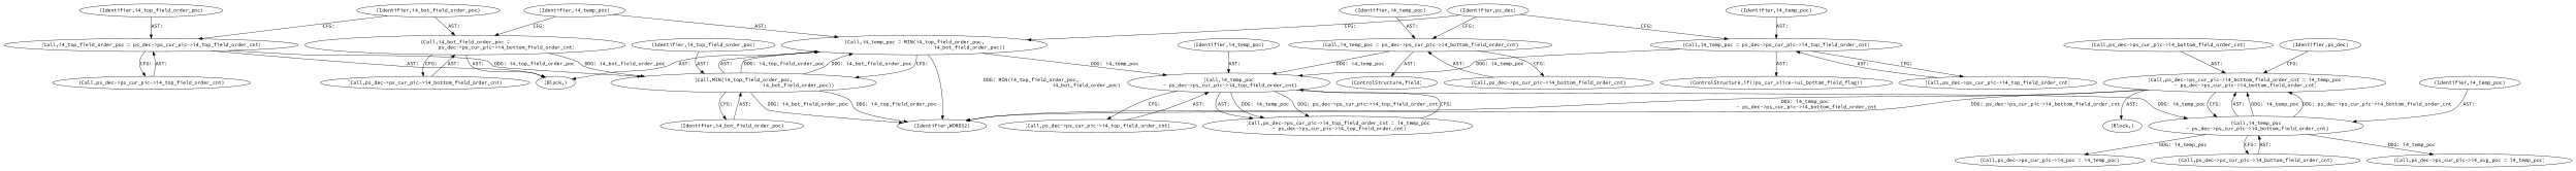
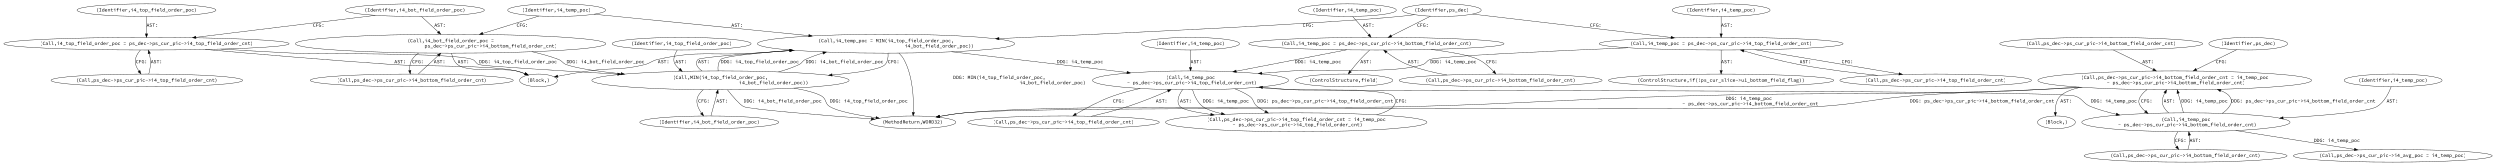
  digraph {
    fontname="Source Code Pro"
    node [fontname="Source Code Pro"]
    edge [fontname="Source Code Pro"]
    n1 [label="(Call,ps_dec->ps_cur_pic->i4_bottom_field_order_cnt = i4_temp_poc\n - ps_dec->ps_cur_pic->i4_bottom_field_order_cnt)"]
    n2 [label="(Call,i4_temp_poc\n - ps_dec->ps_cur_pic->i4_bottom_field_order_cnt)"]
-   n3 [label="(Identifier,WORD32)"]
+   n3 [label="(MethodReturn,WORD32)"]
    n4 [label="(Block,)"]
-   n5 [label="(Call,ps_dec->ps_cur_pic->i4_poc = i4_temp_poc)"]
    n6 [label="(Call,ps_dec->ps_cur_pic->i4_bottom_field_order_cnt)"]
    n7 [label="(Call,ps_dec->ps_cur_pic->i4_avg_poc = i4_temp_poc)"]
    n8 [label="(Call,i4_temp_poc\n - ps_dec->ps_cur_pic->i4_top_field_order_cnt)"]
    n9 [label="(Call,ps_dec->ps_cur_pic->i4_top_field_order_cnt)"]
    n10 [label="(Call,ps_dec->ps_cur_pic->i4_top_field_order_cnt = i4_temp_poc\n - ps_dec->ps_cur_pic->i4_top_field_order_cnt)"]
    n11 [label="(Call,i4_temp_poc = MIN(i4_top_field_order_poc,\n                                     i4_bot_field_order_poc))"]
    n12 [label="(Call,MIN(i4_top_field_order_poc,\n                                     i4_bot_field_order_poc))"]
    n13 [label="(Block,)"]
    n14 [label="(Identifier,i4_bot_field_order_poc)"]
    n15 [label="(Call,i4_top_field_order_poc = ps_dec->ps_cur_pic->i4_top_field_order_cnt)"]
    n16 [label="(Call,ps_dec->ps_cur_pic->i4_top_field_order_cnt)"]
    n17 [label="(Call,i4_bot_field_order_poc =\n                            ps_dec->ps_cur_pic->i4_bottom_field_order_cnt)"]
    n18 [label="(Call,ps_dec->ps_cur_pic->i4_bottom_field_order_cnt)"]
    n19 [label="(Call,i4_temp_poc = ps_dec->ps_cur_pic->i4_bottom_field_order_cnt)"]
    n20 [label="(ControlStructure,field)"]
    n21 [label="(Call,ps_dec->ps_cur_pic->i4_bottom_field_order_cnt)"]
    n22 [label="(Call,i4_temp_poc = ps_dec->ps_cur_pic->i4_top_field_order_cnt)"]
    n23 [label="(Call,ps_dec->ps_cur_pic->i4_top_field_order_cnt)"]
    n24 [label="(ControlStructure,if(!ps_cur_slice->u1_bottom_field_flag))"]
    n25 [label="(Identifier,i4_temp_poc)"]
    n26 [label="(Identifier,i4_bot_field_order_poc)"]
    n27 [label="(Identifier,i4_temp_poc)"]
    n28 [label="(Identifier,ps_dec)"]
    n29 [label="(Identifier,ps_dec)"]
    n30 [label="(Identifier,i4_temp_poc)"]
    n31 [label="(Identifier,i4_temp_poc)"]
    n32 [label="(Call,ps_dec->ps_cur_pic->i4_bottom_field_order_cnt)"]
    n33 [label="(Identifier,i4_top_field_order_poc)"]
    n34 [label="(Identifier,i4_top_field_order_poc)"]
    n35 [label="(Identifier,i4_temp_poc)"]
    n1 -> n2 [label="CFG: "]
    n1 -> n3 [label="DDG: i4_temp_poc\n - ps_dec->ps_cur_pic->i4_bottom_field_order_cnt"]
    n1 -> n3 [label="DDG: ps_dec->ps_cur_pic->i4_bottom_field_order_cnt"]
    n1 -> n4 [label="AST: "]
    n2 -> n1 [label="AST: "]
    n2 -> n1 [label="DDG: i4_temp_poc"]
    n2 -> n1 [label="DDG: ps_dec->ps_cur_pic->i4_bottom_field_order_cnt"]
-   n2 -> n5 [label="DDG: i4_temp_poc"]
    n2 -> n6 [label="CFG: "]
    n2 -> n7 [label="DDG: i4_temp_poc"]
    n6 -> n2 [label="AST: "]
    n8 -> n2 [label="DDG: i4_temp_poc"]
    n8 -> n9 [label="CFG: "]
    n8 -> n10 [label="AST: "]
    n8 -> n10 [label="DDG: i4_temp_poc"]
    n8 -> n10 [label="DDG: ps_dec->ps_cur_pic->i4_top_field_order_cnt"]
    n9 -> n8 [label="AST: "]
    n10 -> n8 [label="CFG: "]
    n11 -> n3 [label="DDG: MIN(i4_top_field_order_poc,\n                                     i4_bot_field_order_poc)"]
    n11 -> n8 [label="DDG: i4_temp_poc"]
    n11 -> n12 [label="CFG: "]
    n11 -> n13 [label="AST: "]
    n12 -> n3 [label="DDG: i4_bot_field_order_poc"]
    n12 -> n3 [label="DDG: i4_top_field_order_poc"]
    n12 -> n11 [label="AST: "]
    n12 -> n11 [label="DDG: i4_top_field_order_poc"]
    n12 -> n11 [label="DDG: i4_bot_field_order_poc"]
    n12 -> n14 [label="CFG: "]
    n14 -> n12 [label="AST: "]
    n15 -> n12 [label="DDG: i4_top_field_order_poc"]
    n15 -> n13 [label="AST: "]
    n15 -> n16 [label="CFG: "]
    n16 -> n15 [label="AST: "]
    n17 -> n12 [label="DDG: i4_bot_field_order_poc"]
    n17 -> n13 [label="AST: "]
    n17 -> n18 [label="CFG: "]
    n18 -> n17 [label="AST: "]
    n19 -> n8 [label="DDG: i4_temp_poc"]
    n19 -> n20 [label="AST: "]
    n19 -> n21 [label="CFG: "]
    n21 -> n19 [label="AST: "]
    n22 -> n8 [label="DDG: i4_temp_poc"]
    n22 -> n23 [label="CFG: "]
    n22 -> n24 [label="AST: "]
    n23 -> n22 [label="AST: "]
    n25 -> n11 [label="AST: "]
    n25 -> n17 [label="CFG: "]
    n26 -> n15 [label="CFG: "]
    n26 -> n17 [label="AST: "]
    n27 -> n8 [label="AST: "]
    n28 -> n11 [label="CFG: "]
    n28 -> n19 [label="CFG: "]
    n28 -> n22 [label="CFG: "]
    n29 -> n1 [label="CFG: "]
    n30 -> n2 [label="AST: "]
    n31 -> n19 [label="AST: "]
    n32 -> n1 [label="AST: "]
    n33 -> n12 [label="AST: "]
    n34 -> n15 [label="AST: "]
    n35 -> n22 [label="AST: "]
  }
